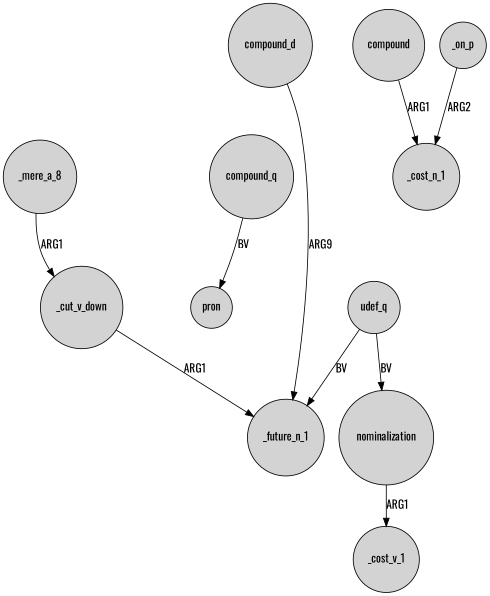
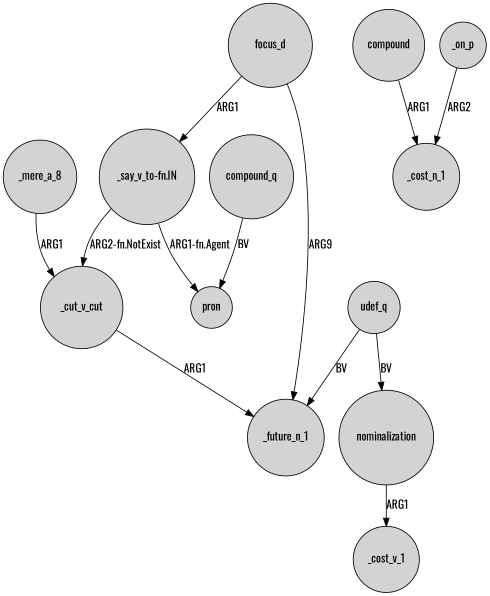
  digraph {
    fontname=Oswald
    node [fontname=Oswald shape=circle style=filled]
    edge [fontname=Oswald]
-   focus_d [label=compound_d]
+   focus_d
    _future_n_1
-   _cut_v_down
+   "_say_v_to-fn.IN"
+   _cut_v_down [label=_cut_v_cut]
    pron
    compound
    _cost_n_1
    n8 [label=_cost_v_1]
    nominalization
    udef_q
    n11 [label=_mere_a_8]
    _on_p
    n13 [label=compound_q]
    focus_d -> _future_n_1 [label=ARG9]
+   focus_d -> "_say_v_to-fn.IN" [label=ARG1]
+   "_say_v_to-fn.IN" -> _cut_v_down [label="ARG2-fn.NotExist"]
+   "_say_v_to-fn.IN" -> pron [label="ARG1-fn.Agent"]
    _cut_v_down -> _future_n_1 [label=ARG1]
    compound -> _cost_n_1 [label=ARG1]
    nominalization -> n8 [label=ARG1]
    udef_q -> _future_n_1 [label=BV]
    udef_q -> nominalization [label=BV]
    n11 -> _cut_v_down [label=ARG1]
    _on_p -> _cost_n_1 [label=ARG2]
    n13 -> pron [label=BV]
  }
